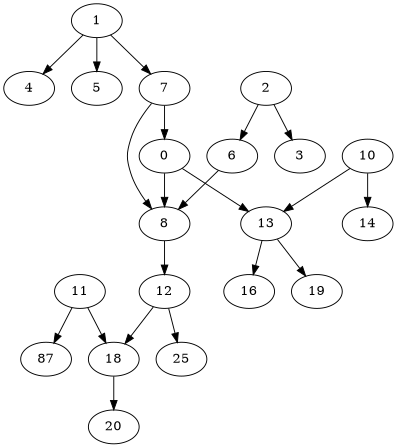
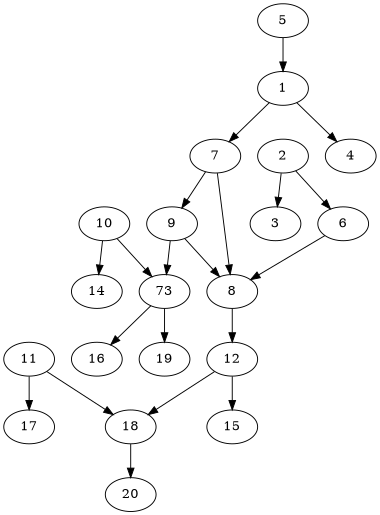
  digraph {
    node [alpha=0.09]
    1 [alpha=0.05 expect_size=7322624]
    4 [alpha=0.03 expect_size=16520192]
    5 [alpha=0.13 expect_size=46490624]
    7 [alpha=0.08 expect_size=40684544]
    8 [alpha=0.17 expect_size=19385344]
-   9 [alpha=0.14 expect_size=9649152 label=0]
+   9 [alpha=0.14 expect_size=9649152]
    12 [alpha=0.02 expect_size=51611648]
-   13 [alpha=0.16 expect_size=8519680]
+   13 [alpha=0.16 expect_size=8519680 label=73]
    2 [alpha=0.02 expect_size=33358848]
    3 [alpha=0.15 expect_size=8030208]
    6 [alpha=0.20 expect_size=6599680]
    10 [expect_size=28540928]
    14 [expect_size=42875904]
    18 [alpha=0.03 expect_size=50245632]
-   15 [alpha=0.19 expect_size=49780736 label=25]
+   15 [alpha=0.19 expect_size=49780736]
    16 [alpha=0.13 expect_size=32227328]
    19 [expect_size=43767808]
    11 [alpha=0.11 expect_size=40549376]
-   17 [alpha=0.01 expect_size=31833088 label=87]
+   17 [alpha=0.01 expect_size=31833088]
    20 [alpha=0.06 expect_size=29513728]
    1 -> 4
-   1 -> 5
+   5 -> 1
    1 -> 7
    7 -> 8
    7 -> 9
    8 -> 12
    9 -> 8
    9 -> 13
    12 -> 18
    12 -> 15
    13 -> 16
    13 -> 19
    2 -> 3
    2 -> 6
    6 -> 8
    10 -> 13
    10 -> 14
    18 -> 20
    11 -> 18
    11 -> 17
  }
